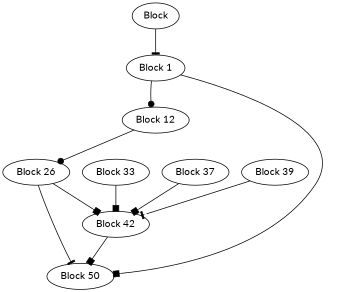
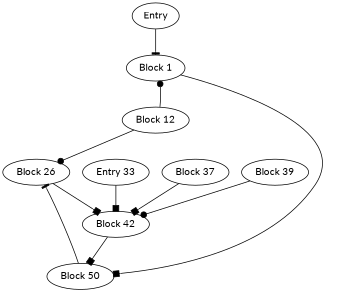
  digraph {
    fontname=Lato
    node [fontname=Lato]
    edge [arrowhead=box fontname=Lato]
-   n1 [label=Block]
+   n1 [label=Entry]
    n2 [label="Block 1"]
    n3 [label="Block 12"]
    n4 [label="Block 50"]
    n5 [label="Block 26"]
    n6 [label="Block 42"]
-   n7 [label="Block 33"]
+   n7 [label="Entry 33"]
    n8 [label="Block 37"]
    n9 [label="Block 39"]
    n1 -> n2 [arrowhead=tee]
-   n2 -> n3 [arrowhead=dot]
+   n3 -> n2 [arrowhead=dot]
    n2 -> n4
    n3 -> n5 [arrowhead=dot]
-   n5 -> n4 [arrowhead=tee]
+   n4 -> n5 [arrowhead=tee]
    n5 -> n6
    n6 -> n4
    n7 -> n6
    n8 -> n6
-   n9 -> n6 [arrowhead=tee]
+   n9 -> n6 [arrowhead=dot]
  }
